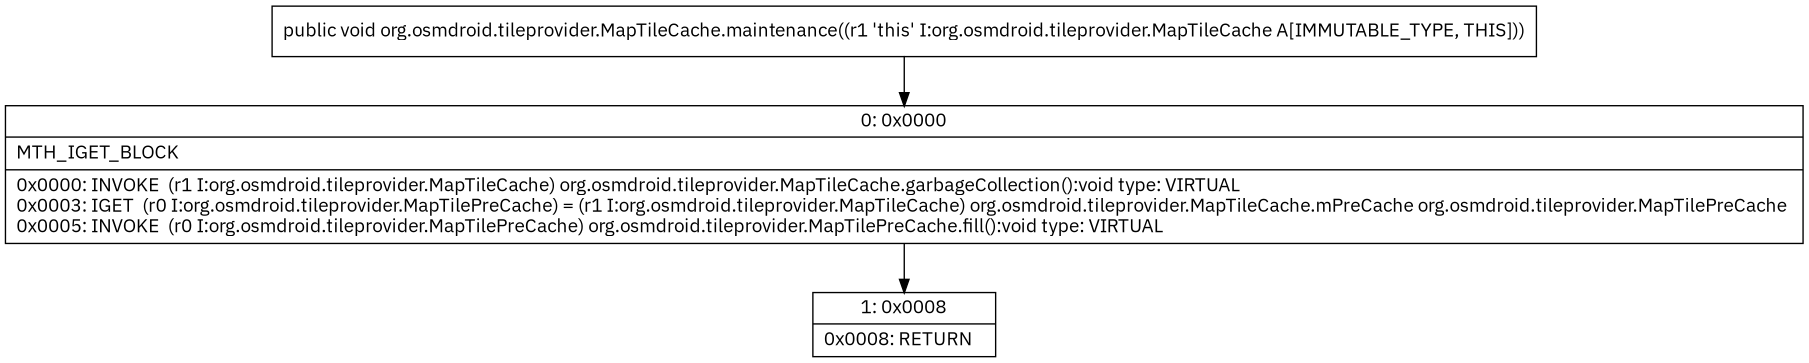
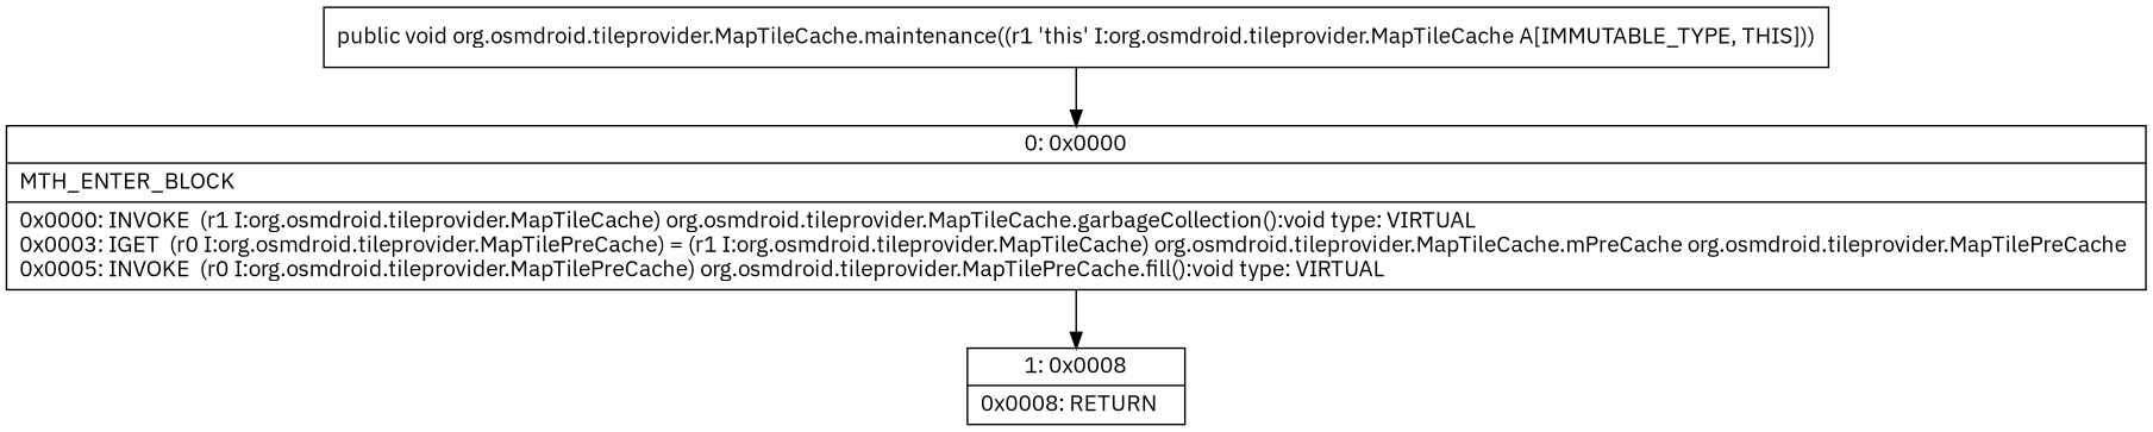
  digraph {
    fontname="IBM Plex Sans"
    node [shape=record fontname="IBM Plex Sans"]
    edge [fontname="IBM Plex Sans"]
-   n1 [label="{0\:\ 0x0000|MTH_IGET_BLOCK\l|0x0000: INVOKE  (r1 I:org.osmdroid.tileprovider.MapTileCache) org.osmdroid.tileprovider.MapTileCache.garbageCollection():void type: VIRTUAL \l0x0003: IGET  (r0 I:org.osmdroid.tileprovider.MapTilePreCache) = (r1 I:org.osmdroid.tileprovider.MapTileCache) org.osmdroid.tileprovider.MapTileCache.mPreCache org.osmdroid.tileprovider.MapTilePreCache \l0x0005: INVOKE  (r0 I:org.osmdroid.tileprovider.MapTilePreCache) org.osmdroid.tileprovider.MapTilePreCache.fill():void type: VIRTUAL \l}"]
+   n1 [label="{0\:\ 0x0000|MTH_ENTER_BLOCK\l|0x0000: INVOKE  (r1 I:org.osmdroid.tileprovider.MapTileCache) org.osmdroid.tileprovider.MapTileCache.garbageCollection():void type: VIRTUAL \l0x0003: IGET  (r0 I:org.osmdroid.tileprovider.MapTilePreCache) = (r1 I:org.osmdroid.tileprovider.MapTileCache) org.osmdroid.tileprovider.MapTileCache.mPreCache org.osmdroid.tileprovider.MapTilePreCache \l0x0005: INVOKE  (r0 I:org.osmdroid.tileprovider.MapTilePreCache) org.osmdroid.tileprovider.MapTilePreCache.fill():void type: VIRTUAL \l}"]
    n2 [label="{1\:\ 0x0008|0x0008: RETURN   \l}"]
    n3 [label="{public void org.osmdroid.tileprovider.MapTileCache.maintenance((r1 'this' I:org.osmdroid.tileprovider.MapTileCache A[IMMUTABLE_TYPE, THIS])) }"]
    n1 -> n2
    n3 -> n1
  }
